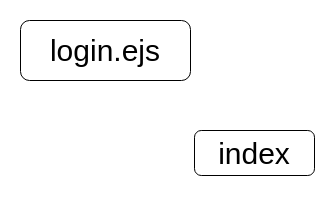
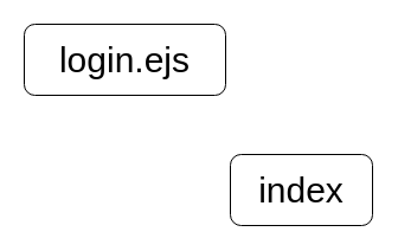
  <mxCell id="0" />
  <mxCell id="1" parent="0" />
- <mxCell id="2" value="&lt;font style=&quot;font-size: 30px&quot;&gt;index&lt;/font&gt;" style="rounded=1;whiteSpace=wrap;html=1;" vertex="1" parent="1"><mxGeometry x="194" y="130" width="120" height="45" as="geometry" /></mxCell>
+ <mxCell id="2" value="&lt;font style=&quot;font-size: 30px&quot;&gt;index&lt;/font&gt;" style="rounded=1;whiteSpace=wrap;html=1;" vertex="1" parent="1"><mxGeometry x="194" y="130" width="120" height="60" as="geometry" /></mxCell>
  <mxCell id="3" value="&lt;span style=&quot;font-size: 30px&quot;&gt;login.ejs&lt;/span&gt;" style="rounded=1;whiteSpace=wrap;html=1;" vertex="1" parent="1"><mxGeometry x="20" y="20" width="170" height="60" as="geometry" /></mxCell>
